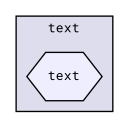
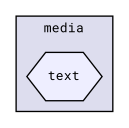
  digraph {
    compound=true
    fontname="Roboto Mono"
    n1 [fillcolor="#eeeeff" fontname="Roboto Mono" fontsize=10 label=text pencolor=black shape=hexagon style=filled]
    subgraph cluster_1 {
      bgcolor="#ddddee"
      fontsize=10
-     label=text
+     label=media
      pencolor=black
      n1
    }
  }
